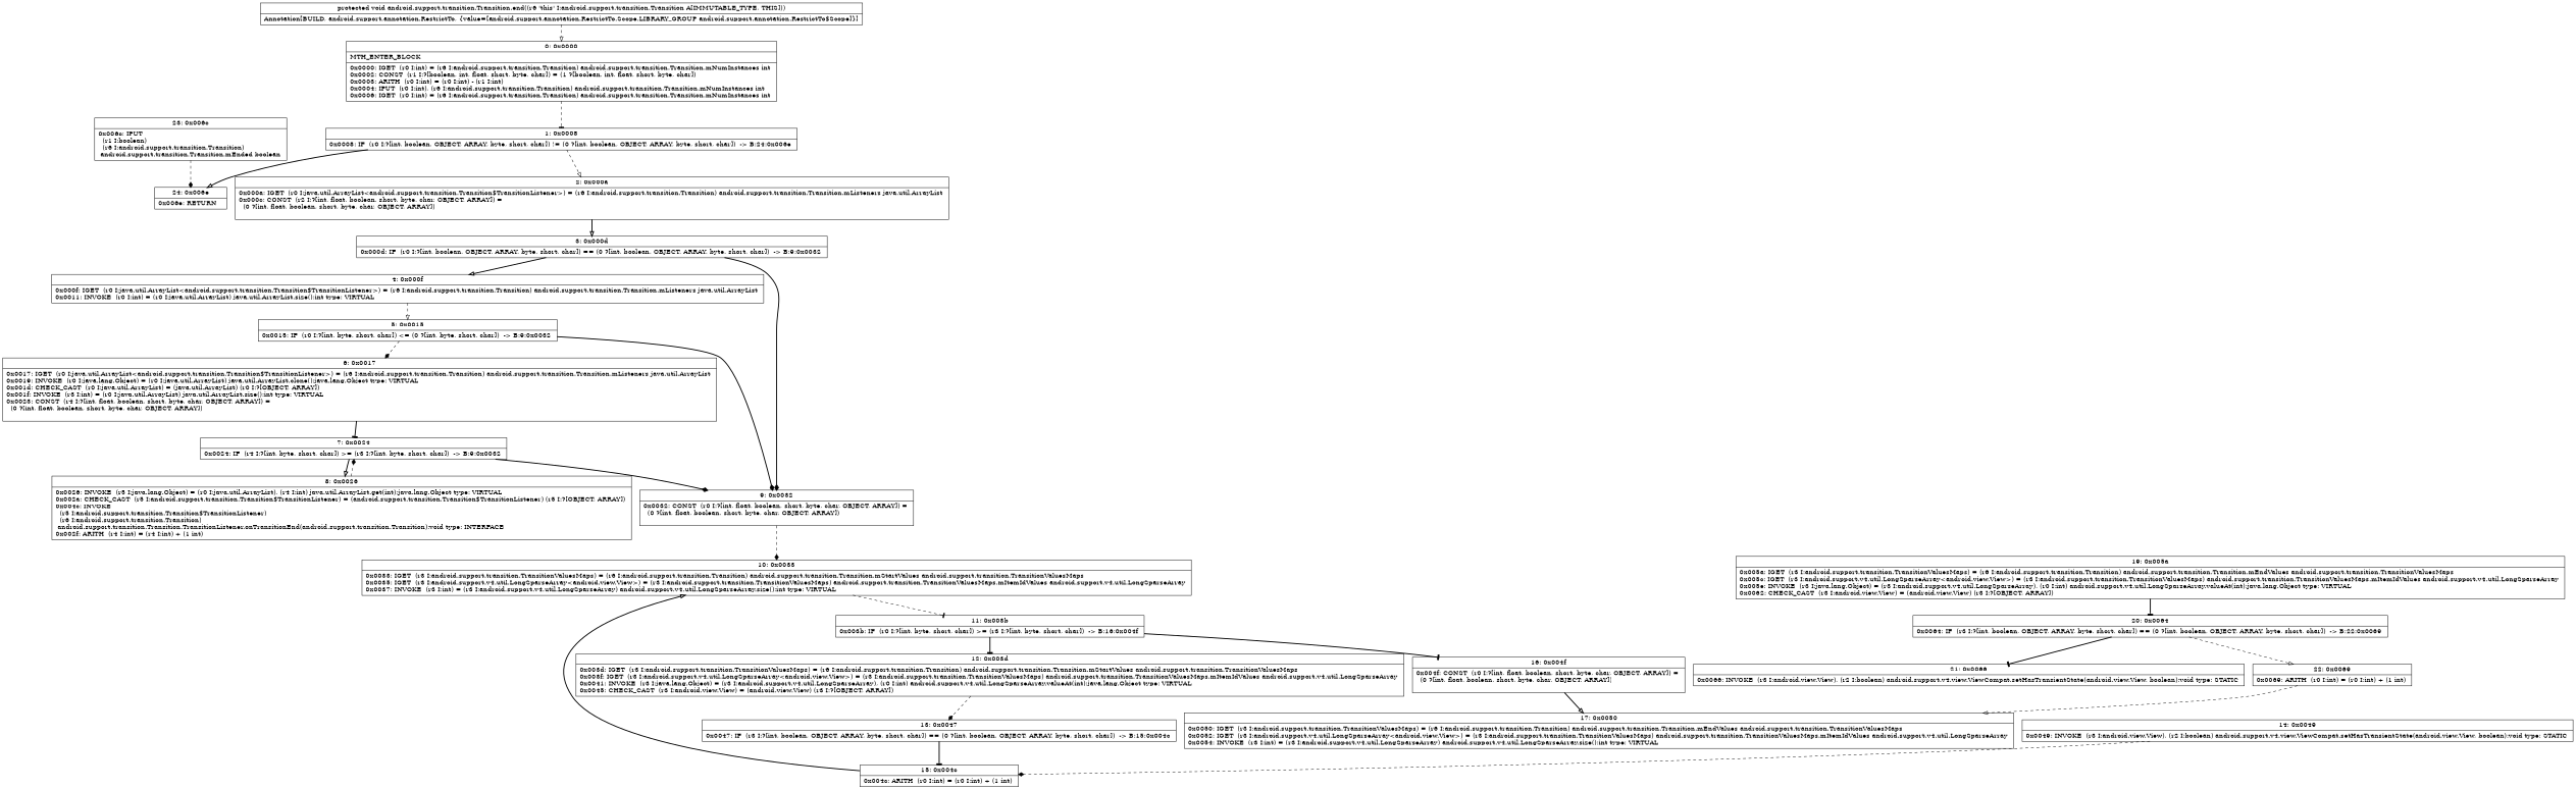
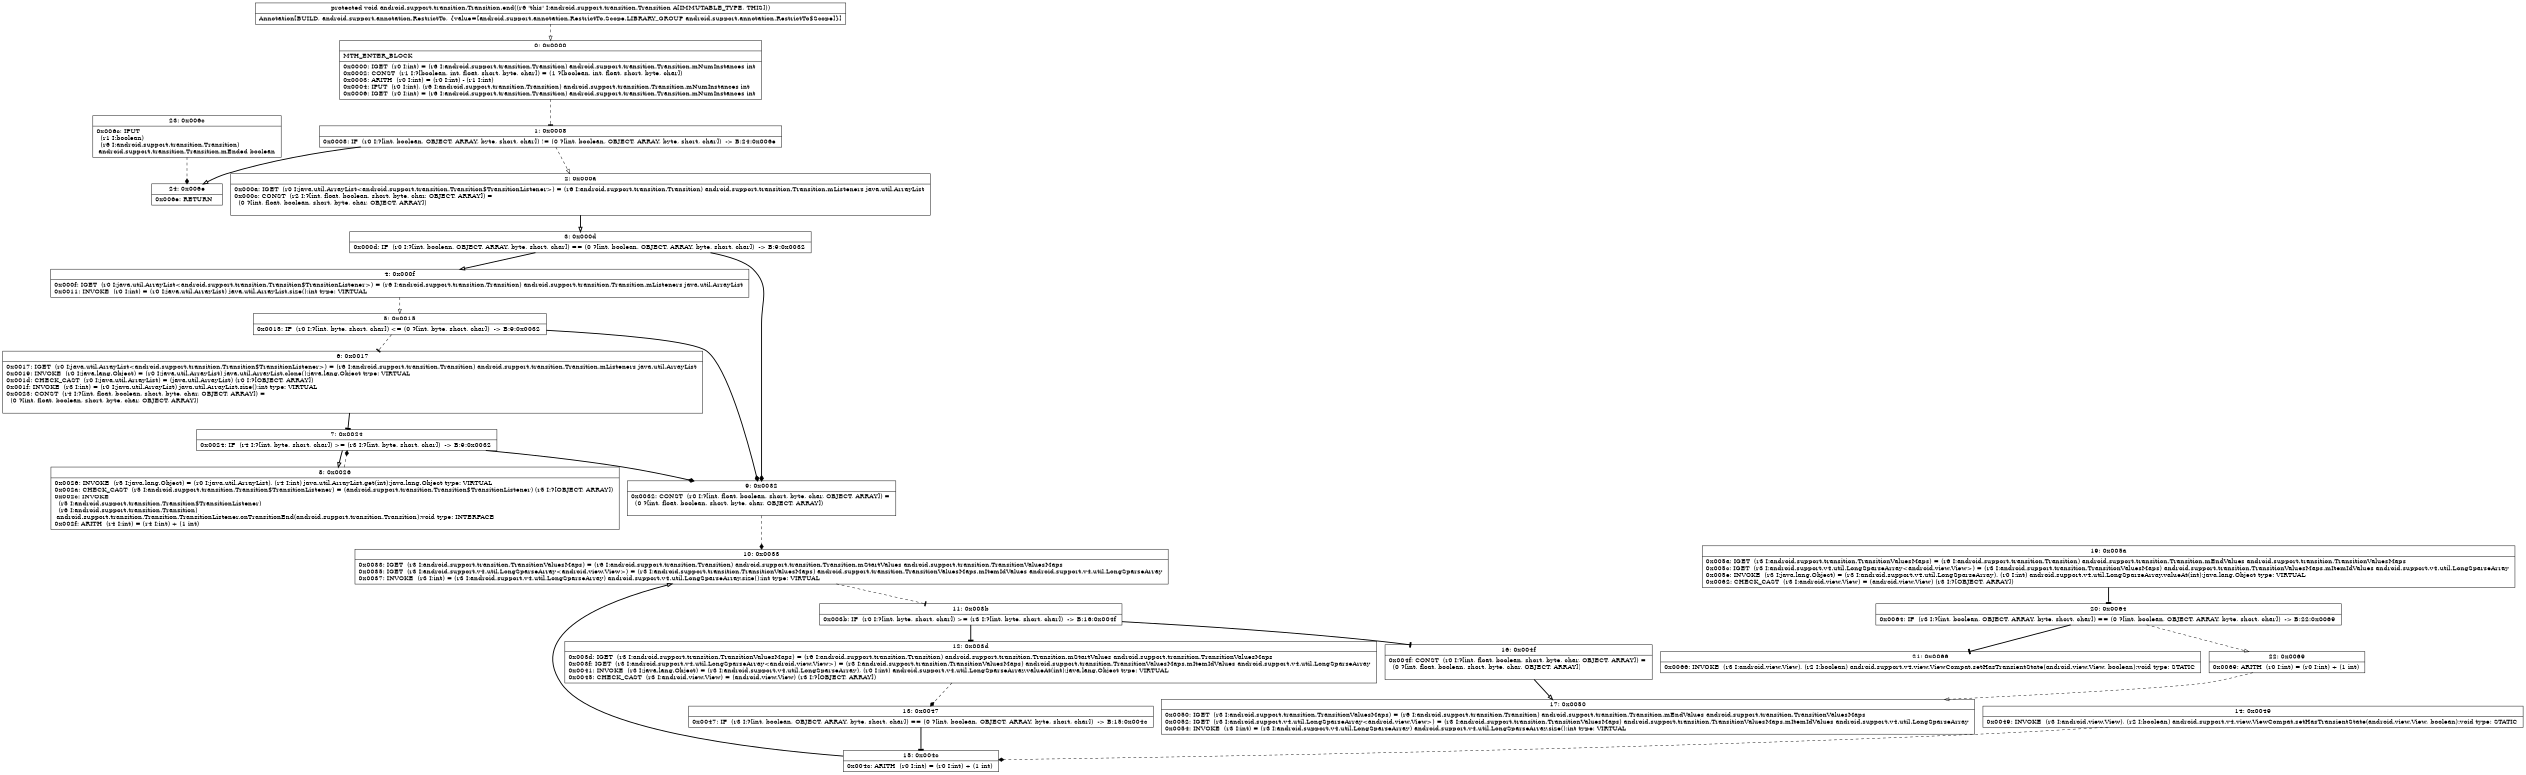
  digraph {
    node [shape=record]
    edge [arrowhead=onormal style=bold]
    n1 [label="{0\:\ 0x0000|MTH_ENTER_BLOCK\l|0x0000: IGET  (r0 I:int) = (r6 I:android.support.transition.Transition) android.support.transition.Transition.mNumInstances int \l0x0002: CONST  (r1 I:?[boolean, int, float, short, byte, char]) = (1 ?[boolean, int, float, short, byte, char]) \l0x0003: ARITH  (r0 I:int) = (r0 I:int) \- (r1 I:int) \l0x0004: IPUT  (r0 I:int), (r6 I:android.support.transition.Transition) android.support.transition.Transition.mNumInstances int \l0x0006: IGET  (r0 I:int) = (r6 I:android.support.transition.Transition) android.support.transition.Transition.mNumInstances int \l}"]
    n2 [label="{1\:\ 0x0008|0x0008: IF  (r0 I:?[int, boolean, OBJECT, ARRAY, byte, short, char]) != (0 ?[int, boolean, OBJECT, ARRAY, byte, short, char])  \-\> B:24:0x006e \l}"]
    n3 [label="{2\:\ 0x000a|0x000a: IGET  (r0 I:java.util.ArrayList\<android.support.transition.Transition$TransitionListener\>) = (r6 I:android.support.transition.Transition) android.support.transition.Transition.mListeners java.util.ArrayList \l0x000c: CONST  (r2 I:?[int, float, boolean, short, byte, char, OBJECT, ARRAY]) = \l  (0 ?[int, float, boolean, short, byte, char, OBJECT, ARRAY])\l \l}"]
    n4 [label="{24\:\ 0x006e|0x006e: RETURN   \l}"]
    n5 [label="{3\:\ 0x000d|0x000d: IF  (r0 I:?[int, boolean, OBJECT, ARRAY, byte, short, char]) == (0 ?[int, boolean, OBJECT, ARRAY, byte, short, char])  \-\> B:9:0x0032 \l}"]
    n6 [label="{4\:\ 0x000f|0x000f: IGET  (r0 I:java.util.ArrayList\<android.support.transition.Transition$TransitionListener\>) = (r6 I:android.support.transition.Transition) android.support.transition.Transition.mListeners java.util.ArrayList \l0x0011: INVOKE  (r0 I:int) = (r0 I:java.util.ArrayList) java.util.ArrayList.size():int type: VIRTUAL \l}"]
    n7 [label="{9\:\ 0x0032|0x0032: CONST  (r0 I:?[int, float, boolean, short, byte, char, OBJECT, ARRAY]) = \l  (0 ?[int, float, boolean, short, byte, char, OBJECT, ARRAY])\l \l}"]
    n8 [label="{5\:\ 0x0015|0x0015: IF  (r0 I:?[int, byte, short, char]) \<= (0 ?[int, byte, short, char])  \-\> B:9:0x0032 \l}"]
    n9 [label="{10\:\ 0x0033|0x0033: IGET  (r3 I:android.support.transition.TransitionValuesMaps) = (r6 I:android.support.transition.Transition) android.support.transition.Transition.mStartValues android.support.transition.TransitionValuesMaps \l0x0035: IGET  (r3 I:android.support.v4.util.LongSparseArray\<android.view.View\>) = (r3 I:android.support.transition.TransitionValuesMaps) android.support.transition.TransitionValuesMaps.mItemIdValues android.support.v4.util.LongSparseArray \l0x0037: INVOKE  (r3 I:int) = (r3 I:android.support.v4.util.LongSparseArray) android.support.v4.util.LongSparseArray.size():int type: VIRTUAL \l}"]
    n10 [label="{6\:\ 0x0017|0x0017: IGET  (r0 I:java.util.ArrayList\<android.support.transition.Transition$TransitionListener\>) = (r6 I:android.support.transition.Transition) android.support.transition.Transition.mListeners java.util.ArrayList \l0x0019: INVOKE  (r0 I:java.lang.Object) = (r0 I:java.util.ArrayList) java.util.ArrayList.clone():java.lang.Object type: VIRTUAL \l0x001d: CHECK_CAST  (r0 I:java.util.ArrayList) = (java.util.ArrayList) (r0 I:?[OBJECT, ARRAY]) \l0x001f: INVOKE  (r3 I:int) = (r0 I:java.util.ArrayList) java.util.ArrayList.size():int type: VIRTUAL \l0x0023: CONST  (r4 I:?[int, float, boolean, short, byte, char, OBJECT, ARRAY]) = \l  (0 ?[int, float, boolean, short, byte, char, OBJECT, ARRAY])\l \l}"]
    n11 [label="{7\:\ 0x0024|0x0024: IF  (r4 I:?[int, byte, short, char]) \>= (r3 I:?[int, byte, short, char])  \-\> B:9:0x0032 \l}"]
-   n12 [label="{8\:\ 0x0026|0x0026: INVOKE  (r5 I:java.lang.Object) = (r0 I:java.util.ArrayList), (r4 I:int) java.util.ArrayList.get(int):java.lang.Object type: VIRTUAL \l0x002a: CHECK_CAST  (r5 I:android.support.transition.Transition$TransitionListener) = (android.support.transition.Transition$TransitionListener) (r5 I:?[OBJECT, ARRAY]) \l0x004c: INVOKE  \l  (r5 I:android.support.transition.Transition$TransitionListener)\l  (r6 I:android.support.transition.Transition)\l android.support.transition.Transition.TransitionListener.onTransitionEnd(android.support.transition.Transition):void type: INTERFACE \l0x002f: ARITH  (r4 I:int) = (r4 I:int) + (1 int) \l}"]
+   n12 [label="{8\:\ 0x0026|0x0026: INVOKE  (r5 I:java.lang.Object) = (r0 I:java.util.ArrayList), (r4 I:int) java.util.ArrayList.get(int):java.lang.Object type: VIRTUAL \l0x002a: CHECK_CAST  (r5 I:android.support.transition.Transition$TransitionListener) = (android.support.transition.Transition$TransitionListener) (r5 I:?[OBJECT, ARRAY]) \l0x002c: INVOKE  \l  (r5 I:android.support.transition.Transition$TransitionListener)\l  (r6 I:android.support.transition.Transition)\l android.support.transition.Transition.TransitionListener.onTransitionEnd(android.support.transition.Transition):void type: INTERFACE \l0x002f: ARITH  (r4 I:int) = (r4 I:int) + (1 int) \l}"]
    n13 [label="{11\:\ 0x003b|0x003b: IF  (r0 I:?[int, byte, short, char]) \>= (r3 I:?[int, byte, short, char])  \-\> B:16:0x004f \l}"]
    n14 [label="{12\:\ 0x003d|0x003d: IGET  (r3 I:android.support.transition.TransitionValuesMaps) = (r6 I:android.support.transition.Transition) android.support.transition.Transition.mStartValues android.support.transition.TransitionValuesMaps \l0x003f: IGET  (r3 I:android.support.v4.util.LongSparseArray\<android.view.View\>) = (r3 I:android.support.transition.TransitionValuesMaps) android.support.transition.TransitionValuesMaps.mItemIdValues android.support.v4.util.LongSparseArray \l0x0041: INVOKE  (r3 I:java.lang.Object) = (r3 I:android.support.v4.util.LongSparseArray), (r0 I:int) android.support.v4.util.LongSparseArray.valueAt(int):java.lang.Object type: VIRTUAL \l0x0045: CHECK_CAST  (r3 I:android.view.View) = (android.view.View) (r3 I:?[OBJECT, ARRAY]) \l}"]
    n15 [label="{16\:\ 0x004f|0x004f: CONST  (r0 I:?[int, float, boolean, short, byte, char, OBJECT, ARRAY]) = \l  (0 ?[int, float, boolean, short, byte, char, OBJECT, ARRAY])\l \l}"]
    n16 [label="{13\:\ 0x0047|0x0047: IF  (r3 I:?[int, boolean, OBJECT, ARRAY, byte, short, char]) == (0 ?[int, boolean, OBJECT, ARRAY, byte, short, char])  \-\> B:15:0x004c \l}"]
    n17 [label="{17\:\ 0x0050|0x0050: IGET  (r3 I:android.support.transition.TransitionValuesMaps) = (r6 I:android.support.transition.Transition) android.support.transition.Transition.mEndValues android.support.transition.TransitionValuesMaps \l0x0052: IGET  (r3 I:android.support.v4.util.LongSparseArray\<android.view.View\>) = (r3 I:android.support.transition.TransitionValuesMaps) android.support.transition.TransitionValuesMaps.mItemIdValues android.support.v4.util.LongSparseArray \l0x0054: INVOKE  (r3 I:int) = (r3 I:android.support.v4.util.LongSparseArray) android.support.v4.util.LongSparseArray.size():int type: VIRTUAL \l}"]
    n18 [label="{15\:\ 0x004c|0x004c: ARITH  (r0 I:int) = (r0 I:int) + (1 int) \l}"]
    n19 [label="{14\:\ 0x0049|0x0049: INVOKE  (r3 I:android.view.View), (r2 I:boolean) android.support.v4.view.ViewCompat.setHasTransientState(android.view.View, boolean):void type: STATIC \l}"]
    n20 [label="{19\:\ 0x005a|0x005a: IGET  (r3 I:android.support.transition.TransitionValuesMaps) = (r6 I:android.support.transition.Transition) android.support.transition.Transition.mEndValues android.support.transition.TransitionValuesMaps \l0x005c: IGET  (r3 I:android.support.v4.util.LongSparseArray\<android.view.View\>) = (r3 I:android.support.transition.TransitionValuesMaps) android.support.transition.TransitionValuesMaps.mItemIdValues android.support.v4.util.LongSparseArray \l0x005e: INVOKE  (r3 I:java.lang.Object) = (r3 I:android.support.v4.util.LongSparseArray), (r0 I:int) android.support.v4.util.LongSparseArray.valueAt(int):java.lang.Object type: VIRTUAL \l0x0062: CHECK_CAST  (r3 I:android.view.View) = (android.view.View) (r3 I:?[OBJECT, ARRAY]) \l}"]
    n21 [label="{20\:\ 0x0064|0x0064: IF  (r3 I:?[int, boolean, OBJECT, ARRAY, byte, short, char]) == (0 ?[int, boolean, OBJECT, ARRAY, byte, short, char])  \-\> B:22:0x0069 \l}"]
    n22 [label="{23\:\ 0x006c|0x006c: IPUT  \l  (r1 I:boolean)\l  (r6 I:android.support.transition.Transition)\l android.support.transition.Transition.mEnded boolean \l}"]
    n23 [label="{21\:\ 0x0066|0x0066: INVOKE  (r3 I:android.view.View), (r2 I:boolean) android.support.v4.view.ViewCompat.setHasTransientState(android.view.View, boolean):void type: STATIC \l}"]
    n24 [label="{22\:\ 0x0069|0x0069: ARITH  (r0 I:int) = (r0 I:int) + (1 int) \l}"]
    n25 [label="{protected void android.support.transition.Transition.end((r6 'this' I:android.support.transition.Transition A[IMMUTABLE_TYPE, THIS]))  | Annotation[BUILD, android.support.annotation.RestrictTo, \{value=[android.support.annotation.RestrictTo.Scope.LIBRARY_GROUP android.support.annotation.RestrictTo$Scope]\}]\l}"]
    n1 -> n2 [arrowhead=tee style=dashed]
    n2 -> n3 [style=dashed]
    n2 -> n4
    n3 -> n5
    n5 -> n6
    n5 -> n7 [arrowhead=diamond]
    n6 -> n8 [style=dashed]
    n7 -> n9 [arrowhead=diamond style=dashed]
    n8 -> n7 [arrowhead=diamond]
-   n8 -> n10 [arrowhead=diamond style=dashed]
+   n8 -> n10 [arrowhead=tee style=dashed]
    n9 -> n13 [arrowhead=tee style=dashed]
    n10 -> n11 [arrowhead=tee]
    n11 -> n7 [arrowhead=diamond]
    n11 -> n12
    n12 -> n11 [arrowhead=diamond style=dashed]
    n13 -> n14 [arrowhead=tee]
    n13 -> n15 [arrowhead=tee]
    n14 -> n16 [arrowhead=diamond style=dashed]
    n15 -> n17
    n16 -> n18 [arrowhead=tee]
    n18 -> n9
    n19 -> n18 [arrowhead=diamond style=dashed]
    n20 -> n21 [arrowhead=tee]
    n21 -> n23 [arrowhead=tee]
    n21 -> n24 [style=dashed]
    n22 -> n4 [arrowhead=diamond style=dashed]
    n24 -> n17 [style=dashed]
    n25 -> n1 [style=dashed]
  }
